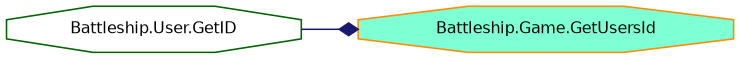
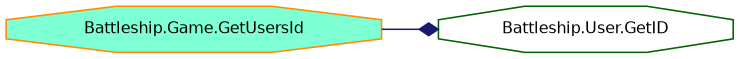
  digraph {
    rankdir=LR
    node [fontname=Helvetica fontsize=10 shape=octagon style=filled]
    n1 [color=darkorange fillcolor=aquamarine fontcolor=black height=0.2 label="Battleship.Game.GetUsersId" width=0.4]
    n2 [color=darkgreen fillcolor=white height=0.2 label="Battleship.User.GetID" width=0.4]
-   n2 -> n1 [color=midnightblue fontname=Helvetica fontsize=10 labelfontname=Helvetica labelfontsize=10 style=solid arrowhead=diamond]
+   n1 -> n2 [color=midnightblue fontname=Helvetica fontsize=10 labelfontname=Helvetica labelfontsize=10 style=solid arrowhead=diamond]
  }
